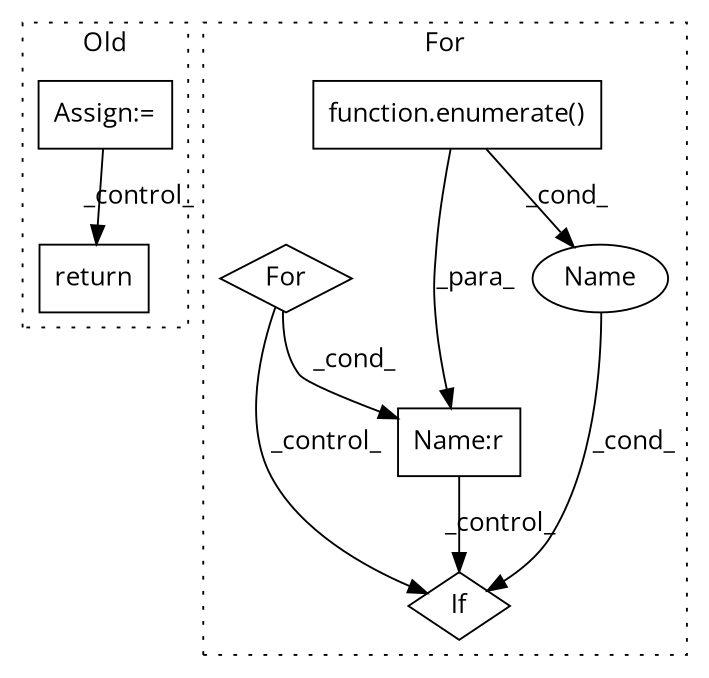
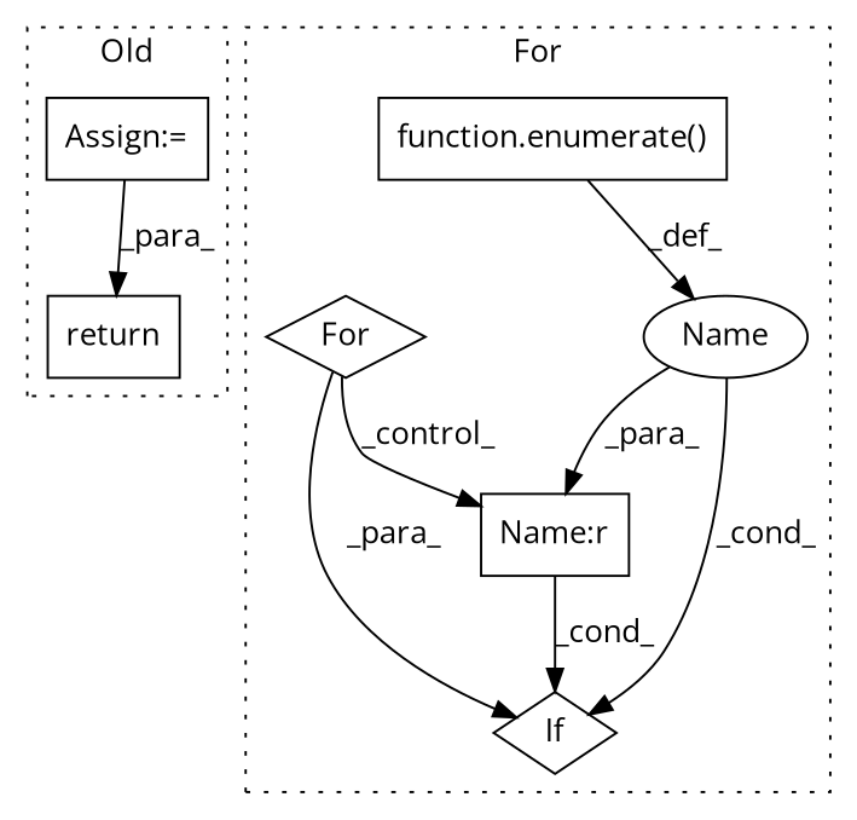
  digraph {
    fontname="Open Sans"
    node [fontname="Open Sans" shape=box]
    edge [fontname="Open Sans"]
    n1 [a=93 l=7 label=return s=4929]
    n2 [a=68 l=3 label="Assign:=" s=4899]
    n3 [a=75 l="10,1" label="function.enumerate()" s="3110,3129"]
    n4 [a=96 l="3,18" label=If s="3144,3168" shape=diamond]
    n5 [a=40 l=21 label="Name:r" s=3147]
    n6 [a=87 l=1 label=Name s=3105 shape=ellipse]
    n7 [a=107 l="4,14" label=For s="3098,3130" shape=diamond]
    subgraph cluster_1 {
      label=Old
      style=dotted
      n1
      n2
    }
    subgraph cluster_2 {
      label=For
      style=dotted
      n3
      n4
      n5
      n6
      n7
    }
-   n2 -> n1 [label=_control_]
-   n3 -> n5 [label=_para_]
-   n3 -> n6 [label=_cond_]
-   n5 -> n4 [label=_control_]
+   n2 -> n1 [label=_para_]
+   n6 -> n5 [label=_para_]
+   n3 -> n6 [label=_def_]
+   n5 -> n4 [label=_cond_]
    n6 -> n4 [label=_cond_]
-   n7 -> n4 [label=_control_]
-   n7 -> n5 [label=_cond_]
+   n7 -> n4 [label=_para_]
+   n7 -> n5 [label=_control_]
  }
